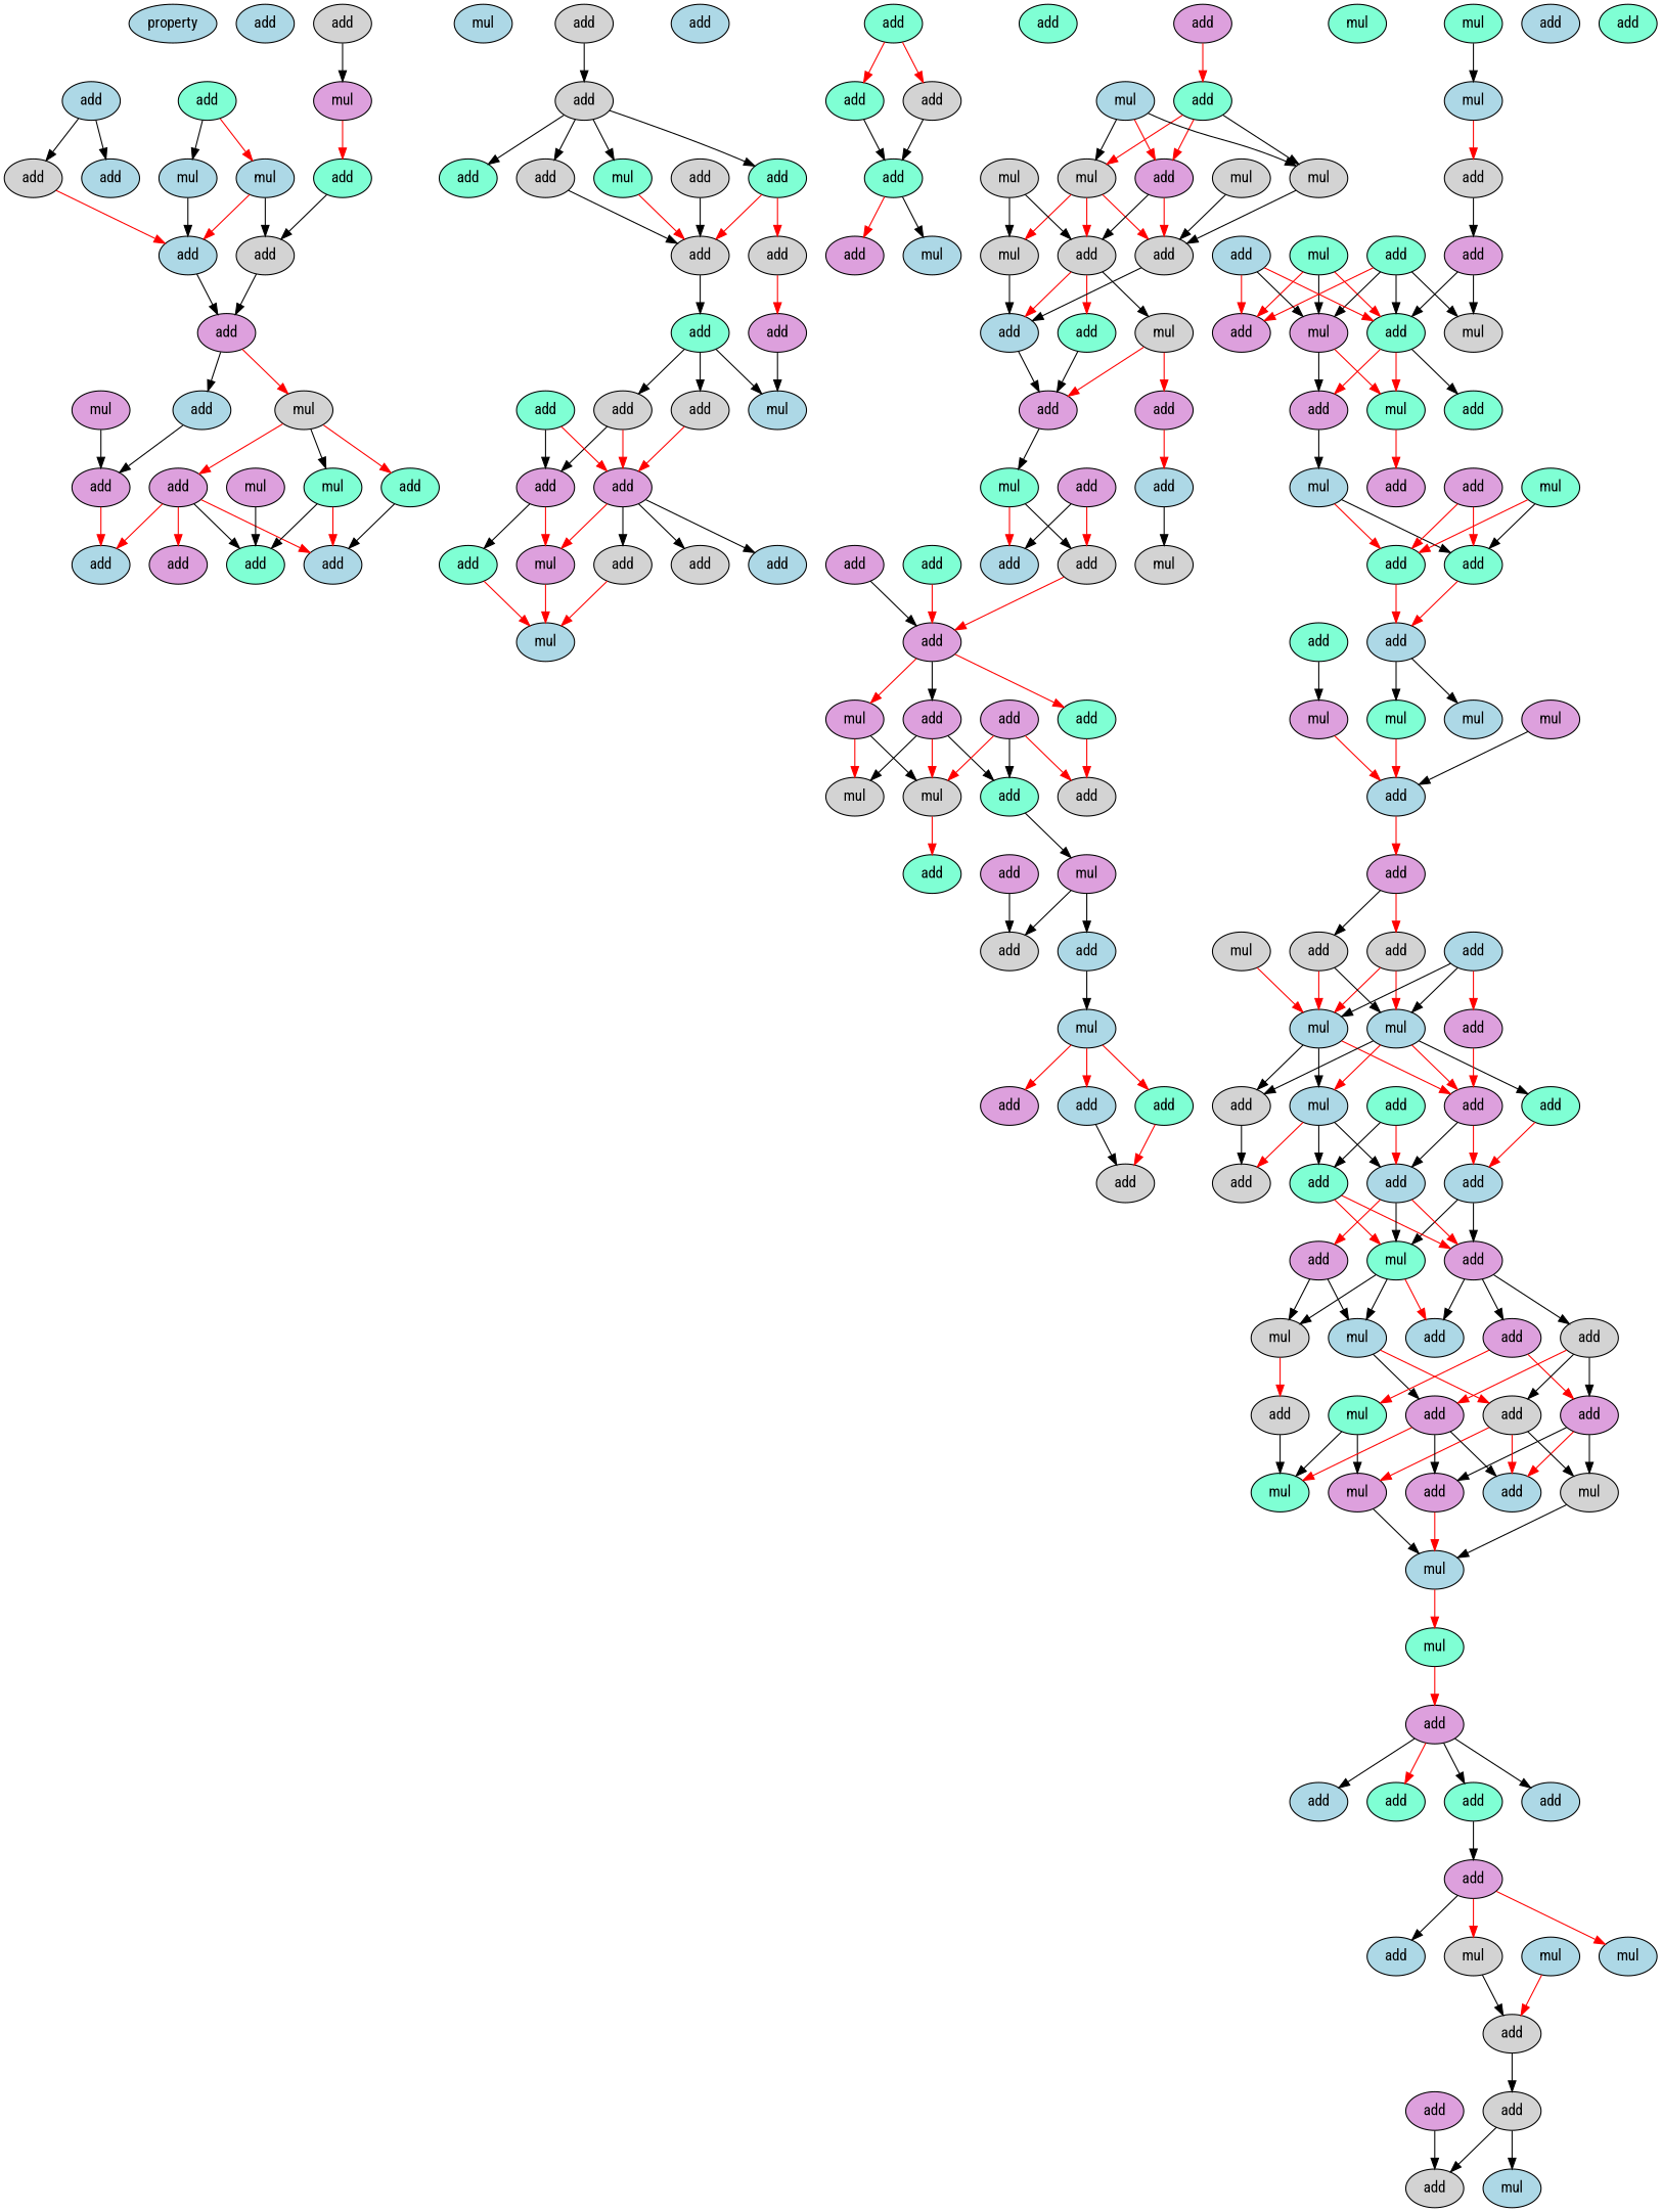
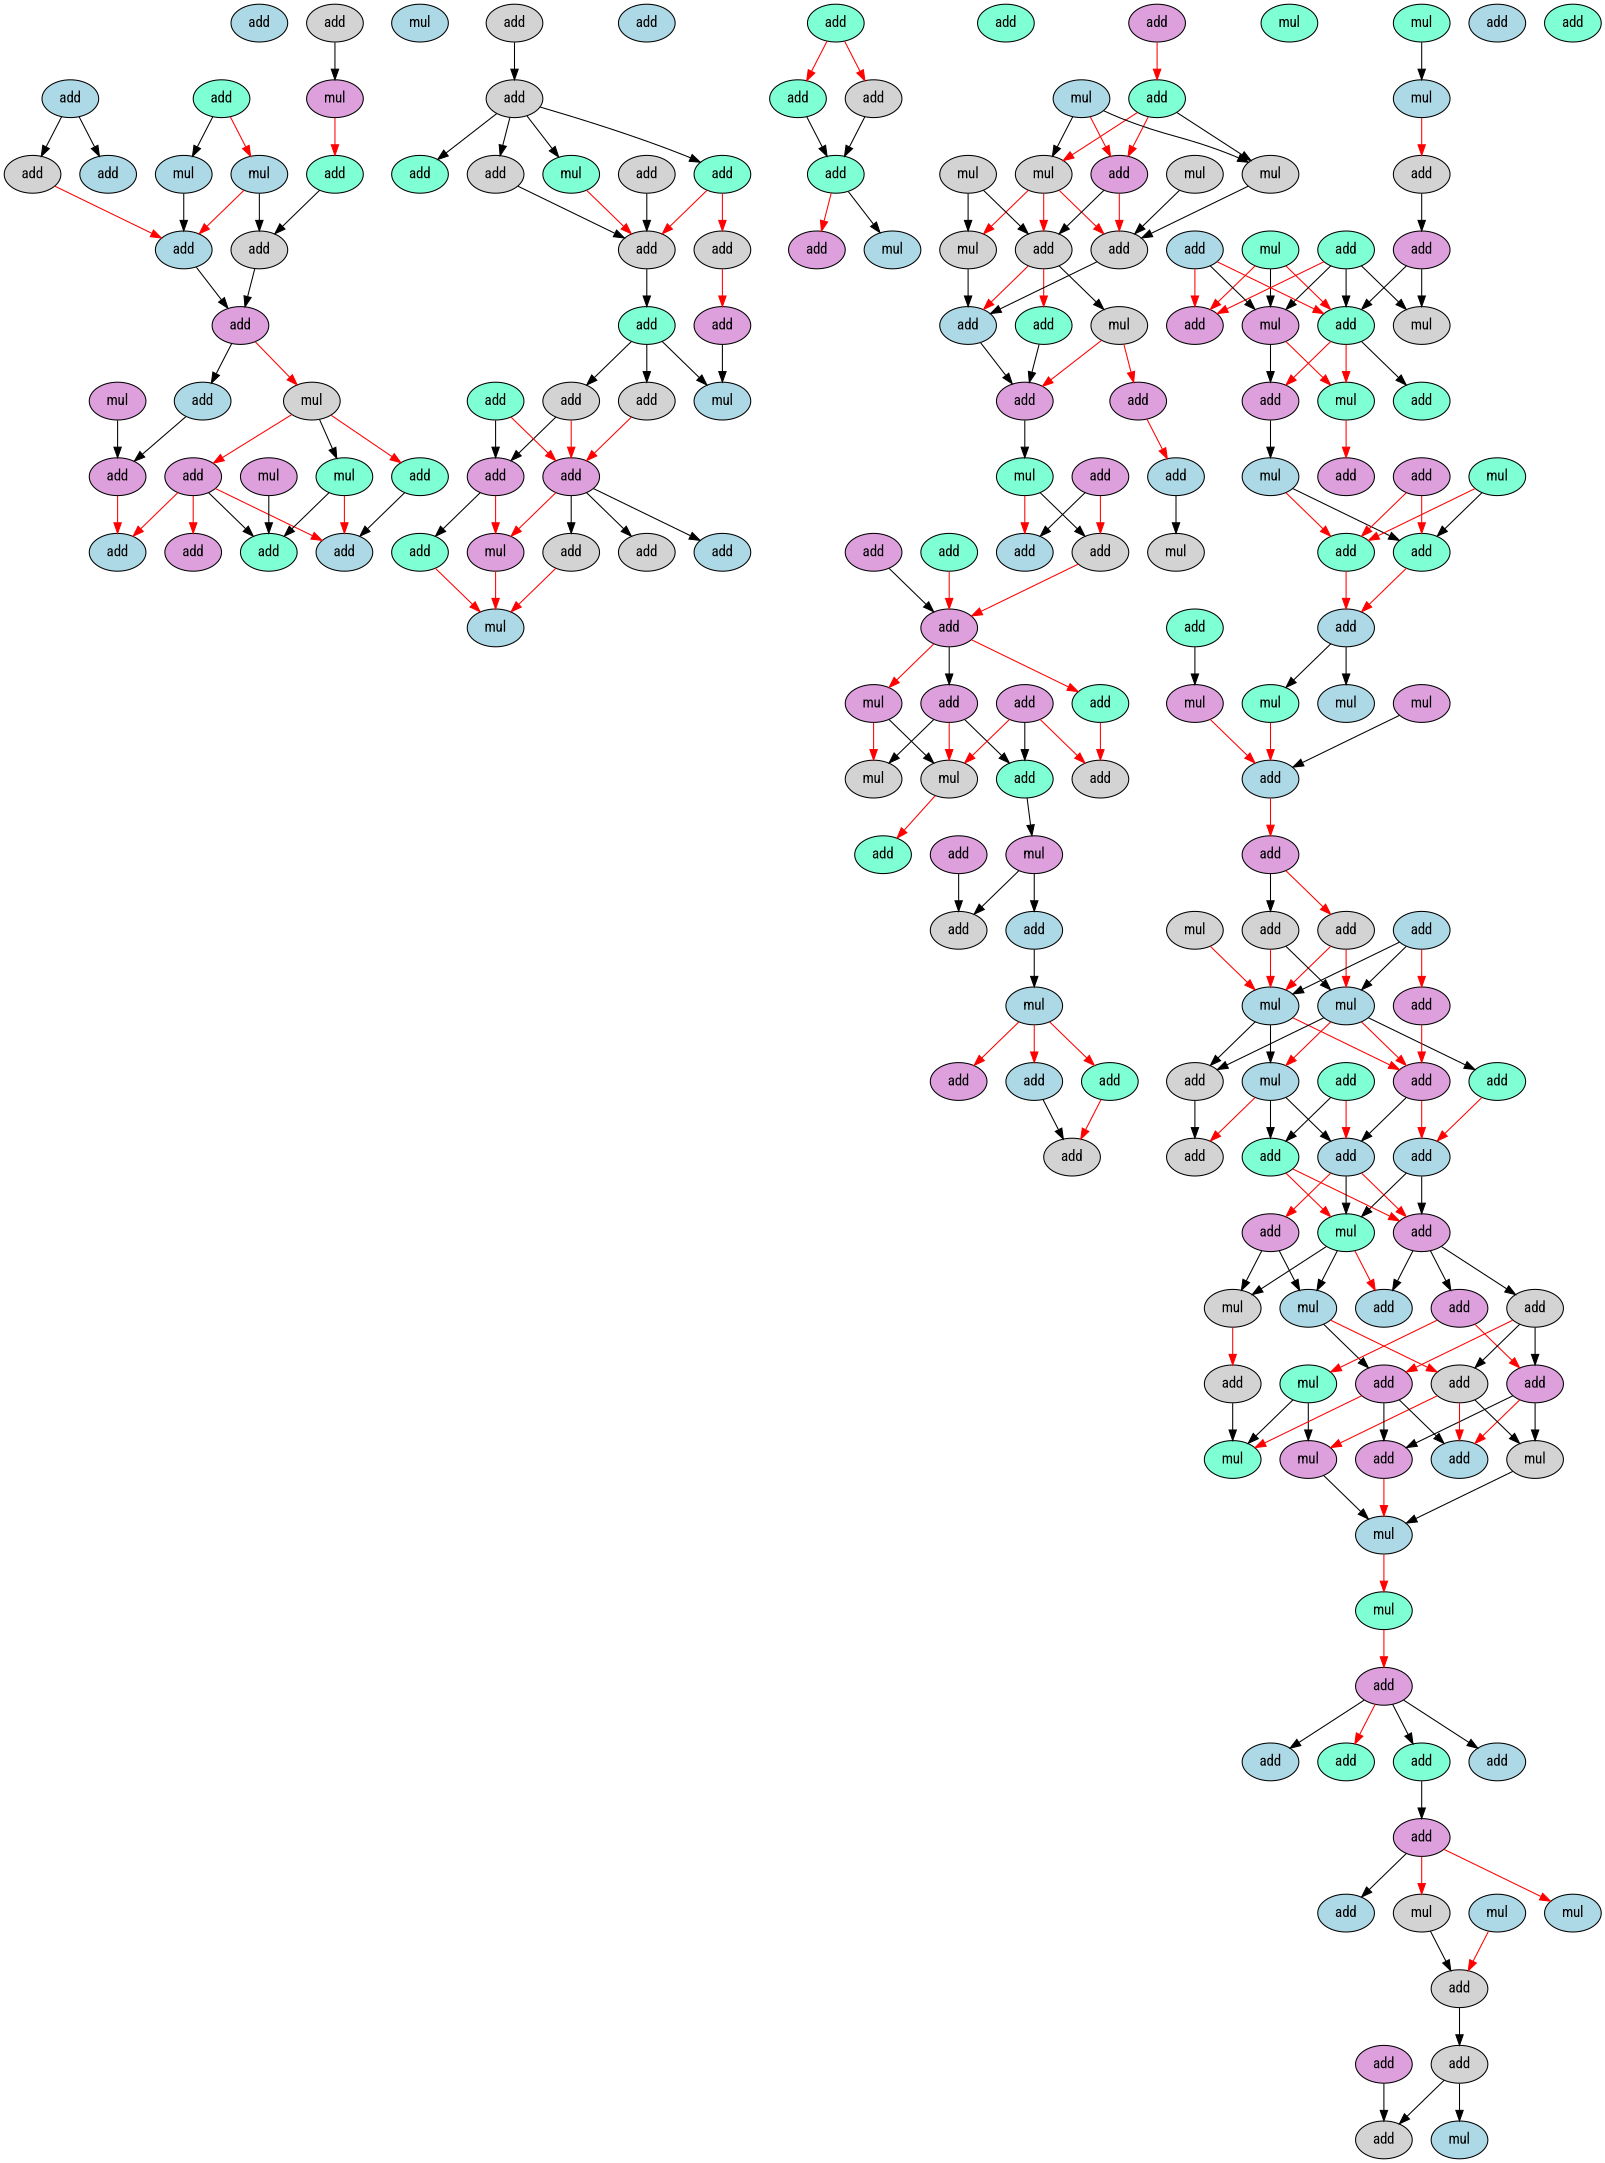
  digraph {
    fontname="Roboto Condensed"
    node [fontcolor=black style=filled fillcolor=lightblue fontname="Roboto Condensed"]
    edge [color=black fontname="Roboto Condensed"]
-   property [lf=1.2 mul=2]
    n2 [label=add]
    n3 [label=add fillcolor=lightgrey]
    n4 [label=mul fillcolor=plum]
    n5 [label=mul]
    n6 [label=add fillcolor=aquamarine]
    n7 [label=mul]
    n8 [label=mul]
    n9 [label=add fillcolor=aquamarine]
    n10 [label=add]
    n11 [label=add]
    n12 [label=add fillcolor=lightgrey]
    n13 [label=add]
    n14 [label=add fillcolor=lightgrey]
    n15 [label=add fillcolor=plum]
    n16 [label=mul fillcolor=lightgrey]
    n17 [label=add]
    n18 [label=add fillcolor=plum]
    n19 [label=add fillcolor=aquamarine]
    n20 [label=mul fillcolor=aquamarine]
    n21 [label=mul fillcolor=plum]
    n22 [label=add fillcolor=plum]
    n23 [label=add]
    n24 [label=add fillcolor=aquamarine]
    n25 [label=add fillcolor=plum]
    n26 [label=add]
    n27 [label=mul fillcolor=plum]
    n28 [label=add fillcolor=lightgrey]
    n29 [label=add fillcolor=lightgrey]
    n30 [label=add fillcolor=aquamarine]
    n31 [label=add fillcolor=lightgrey]
    n32 [label=mul fillcolor=aquamarine]
    n33 [label=add fillcolor=aquamarine]
    n34 [label=add fillcolor=lightgrey]
    n35 [label=add fillcolor=lightgrey]
    n36 [label=add fillcolor=lightgrey]
    n37 [label=add fillcolor=plum]
    n38 [label=add fillcolor=aquamarine]
    n39 [label=add fillcolor=lightgrey]
    n40 [label=add fillcolor=lightgrey]
    n41 [label=mul]
    n42 [label=add fillcolor=plum]
    n43 [label=add fillcolor=plum]
    n44 [label=add fillcolor=aquamarine]
    n45 [label=add]
    n46 [label=mul fillcolor=plum]
    n47 [label=add fillcolor=aquamarine]
    n48 [label=add]
    n49 [label=add fillcolor=lightgrey]
    n50 [label=add fillcolor=lightgrey]
    n51 [label=mul]
    n52 [label=add fillcolor=aquamarine]
    n53 [label=add fillcolor=aquamarine]
    n54 [label=add fillcolor=lightgrey]
    n55 [label=add fillcolor=aquamarine]
    n56 [label=add fillcolor=plum]
    n57 [label=mul]
    n58 [label=add fillcolor=aquamarine]
    n59 [label=add fillcolor=plum]
    n60 [label=add fillcolor=aquamarine]
    n61 [label=mul fillcolor=lightgrey]
    n62 [label=mul fillcolor=lightgrey]
    n63 [label=add fillcolor=plum]
    n64 [label=mul]
    n65 [label=mul fillcolor=lightgrey]
    n66 [label=mul fillcolor=lightgrey]
    n67 [label=add fillcolor=lightgrey]
    n68 [label=add fillcolor=lightgrey]
    n69 [label=mul fillcolor=lightgrey]
    n70 [label=add]
    n71 [label=mul fillcolor=lightgrey]
    n72 [label=add fillcolor=aquamarine]
    n73 [label=add fillcolor=plum]
    n74 [label=add fillcolor=plum]
    n75 [label=add]
    n76 [label=mul fillcolor=aquamarine]
    n77 [label=add fillcolor=plum]
    n78 [label=add]
    n79 [label=add fillcolor=lightgrey]
    n80 [label=mul fillcolor=lightgrey]
    n81 [label=add fillcolor=aquamarine]
    n82 [label=add fillcolor=plum]
    n83 [label=add fillcolor=plum]
    n84 [label=mul fillcolor=plum]
    n85 [label=add fillcolor=plum]
    n86 [label=add fillcolor=aquamarine]
    n87 [label=mul fillcolor=lightgrey]
    n88 [label=mul fillcolor=lightgrey]
    n89 [label=add fillcolor=aquamarine]
    n90 [label=add fillcolor=lightgrey]
    n91 [label=mul fillcolor=aquamarine]
    n92 [label=add fillcolor=plum]
    n93 [label=add fillcolor=aquamarine]
    n94 [label=mul fillcolor=plum]
    n95 [label=add fillcolor=plum]
    n96 [label=add fillcolor=lightgrey]
    n97 [label=add]
    n98 [label=mul]
    n99 [label=add fillcolor=plum]
    n100 [label=add fillcolor=aquamarine]
    n101 [label=add]
    n102 [label=add fillcolor=lightgrey]
    n103 [label=mul fillcolor=aquamarine]
    n104 [label=mul]
    n105 [label=add fillcolor=lightgrey]
    n106 [label=add fillcolor=plum]
    n107 [label=mul fillcolor=aquamarine]
    n108 [label=add fillcolor=aquamarine]
    n109 [label=mul fillcolor=plum]
    n110 [label=add fillcolor=plum]
    n111 [label=add]
    n112 [label=add fillcolor=aquamarine]
    n113 [label=mul fillcolor=lightgrey]
    n114 [label=add]
    n115 [label=mul fillcolor=aquamarine]
    n116 [label=add fillcolor=aquamarine]
    n117 [label=add fillcolor=plum]
    n118 [label=add fillcolor=plum]
    n119 [label=mul]
    n120 [label=mul fillcolor=aquamarine]
    n121 [label=add fillcolor=aquamarine]
    n122 [label=add fillcolor=aquamarine]
    n123 [label=add fillcolor=plum]
    n124 [label=add]
    n125 [label=add fillcolor=aquamarine]
    n126 [label=mul fillcolor=plum]
    n127 [label=mul fillcolor=aquamarine]
    n128 [label=mul]
    n129 [label=add]
    n130 [label=mul fillcolor=plum]
    n131 [label=add fillcolor=plum]
    n132 [label=add fillcolor=lightgrey]
    n133 [label=add fillcolor=lightgrey]
    n134 [label=mul fillcolor=lightgrey]
    n135 [label=mul]
    n136 [label=add]
    n137 [label=mul]
    n138 [label=add fillcolor=plum]
    n139 [label=mul]
    n140 [label=add fillcolor=plum]
    n141 [label=add fillcolor=lightgrey]
    n142 [label=add fillcolor=aquamarine]
    n143 [label=add]
    n144 [label=add fillcolor=aquamarine]
    n145 [label=add fillcolor=aquamarine]
    n146 [label=add]
    n147 [label=add fillcolor=lightgrey]
    n148 [label=mul fillcolor=aquamarine]
    n149 [label=add fillcolor=plum]
    n150 [label=add fillcolor=plum]
    n151 [label=mul fillcolor=lightgrey]
    n152 [label=add]
    n153 [label=mul]
    n154 [label=add fillcolor=plum]
    n155 [label=add fillcolor=lightgrey]
    n156 [label=add fillcolor=lightgrey]
    n157 [label=mul fillcolor=aquamarine]
    n158 [label=add fillcolor=plum]
    n159 [label=add fillcolor=lightgrey]
    n160 [label=add fillcolor=plum]
    n161 [label=mul fillcolor=aquamarine]
    n162 [label=mul fillcolor=lightgrey]
    n163 [label=mul fillcolor=plum]
    n164 [label=add]
    n165 [label=add fillcolor=plum]
    n166 [label=mul]
    n167 [label=mul fillcolor=aquamarine]
    n168 [label=add fillcolor=plum]
    n169 [label=add]
    n170 [label=add fillcolor=aquamarine]
    n171 [label=add fillcolor=aquamarine]
    n172 [label=add]
    n173 [label=add fillcolor=plum]
    n174 [label=add]
    n175 [label=mul fillcolor=lightgrey]
    n176 [label=mul]
    n177 [label=mul]
    n178 [label=add fillcolor=lightgrey]
    n179 [label=add fillcolor=lightgrey]
    n180 [label=add fillcolor=plum]
    n181 [label=add fillcolor=lightgrey]
    n182 [label=mul]
    n183 [label=add fillcolor=aquamarine]
    n3 -> n4
    n4 -> n9 [color=red]
    n6 -> n7
    n6 -> n8 [color=red]
    n7 -> n13
    n8 -> n13 [color=red]
    n8 -> n14
    n9 -> n14
    n10 -> n11
    n10 -> n12
    n12 -> n13 [color=red]
    n13 -> n15
    n14 -> n15
    n15 -> n16 [color=red]
    n15 -> n17
    n16 -> n18 [color=red]
    n16 -> n19 [color=red]
    n16 -> n20
    n17 -> n22
    n18 -> n23 [color=red]
    n18 -> n24
    n18 -> n25 [color=red]
    n18 -> n26 [color=red]
    n19 -> n26
    n20 -> n24
    n20 -> n26 [color=red]
    n21 -> n22
    n22 -> n23 [color=red]
    n27 -> n24
    n28 -> n29
    n29 -> n30
    n29 -> n31
    n29 -> n32
    n29 -> n33
    n30 -> n34 [color=red]
    n30 -> n35 [color=red]
    n31 -> n35
    n32 -> n35 [color=red]
    n34 -> n37 [color=red]
    n35 -> n38
    n36 -> n35
    n37 -> n41
    n38 -> n39
    n38 -> n40
    n38 -> n41
    n39 -> n42
    n39 -> n43 [color=red]
    n40 -> n43 [color=red]
    n42 -> n46 [color=red]
    n42 -> n47
    n43 -> n46 [color=red]
    n43 -> n48
    n43 -> n49
    n43 -> n50
    n44 -> n42
    n44 -> n43 [color=red]
    n46 -> n51 [color=red]
    n47 -> n51 [color=red]
    n50 -> n51 [color=red]
    n52 -> n53 [color=red]
    n52 -> n54 [color=red]
    n53 -> n55
    n54 -> n55
    n55 -> n56 [color=red]
    n55 -> n57
    n59 -> n60 [color=red]
    n60 -> n61 [color=red]
    n60 -> n62
    n60 -> n63 [color=red]
    n61 -> n66 [color=red]
    n61 -> n67 [color=red]
    n61 -> n68 [color=red]
    n62 -> n68
    n63 -> n67
    n63 -> n68 [color=red]
    n64 -> n61
    n64 -> n62
    n64 -> n63 [color=red]
    n65 -> n66
    n65 -> n67
    n66 -> n70
    n67 -> n70 [color=red]
    n67 -> n71
    n67 -> n72 [color=red]
    n68 -> n70
    n69 -> n68
    n70 -> n74
    n71 -> n73 [color=red]
    n71 -> n74 [color=red]
    n72 -> n74
    n73 -> n75 [color=red]
    n74 -> n76
    n75 -> n80
    n76 -> n78 [color=red]
    n76 -> n79
    n77 -> n78
    n77 -> n79 [color=red]
    n79 -> n82 [color=red]
    n81 -> n82 [color=red]
    n82 -> n84 [color=red]
    n82 -> n85
    n82 -> n86 [color=red]
    n83 -> n82
    n84 -> n87
    n84 -> n88 [color=red]
    n85 -> n87 [color=red]
    n85 -> n88
    n85 -> n89
    n86 -> n90 [color=red]
    n87 -> n93 [color=red]
    n89 -> n94
    n92 -> n87 [color=red]
    n92 -> n89
    n92 -> n90 [color=red]
    n94 -> n96
    n94 -> n97
    n95 -> n96
    n97 -> n98
    n98 -> n99 [color=red]
    n98 -> n100 [color=red]
    n98 -> n101 [color=red]
    n100 -> n102 [color=red]
    n101 -> n102
    n103 -> n104
    n104 -> n105 [color=red]
    n105 -> n106
    n106 -> n108
    n106 -> n113
    n107 -> n108 [color=red]
    n107 -> n109
    n107 -> n110 [color=red]
    n108 -> n115 [color=red]
    n108 -> n116
    n108 -> n117 [color=red]
    n109 -> n115 [color=red]
    n109 -> n117
    n112 -> n108
    n112 -> n109
    n112 -> n110 [color=red]
    n112 -> n113
    n114 -> n108 [color=red]
    n114 -> n109
    n114 -> n110 [color=red]
    n115 -> n118 [color=red]
    n117 -> n119
    n119 -> n121
    n119 -> n122 [color=red]
    n120 -> n121
    n120 -> n122 [color=red]
    n121 -> n124 [color=red]
    n122 -> n124 [color=red]
    n123 -> n121 [color=red]
    n123 -> n122 [color=red]
    n124 -> n127
    n124 -> n128
    n125 -> n126
    n126 -> n129 [color=red]
    n127 -> n129 [color=red]
    n129 -> n131 [color=red]
    n130 -> n129
    n131 -> n132 [color=red]
    n131 -> n133
    n132 -> n135 [color=red]
    n132 -> n137 [color=red]
    n133 -> n135 [color=red]
    n133 -> n137
    n134 -> n135 [color=red]
    n135 -> n139
    n135 -> n140 [color=red]
    n135 -> n141
    n136 -> n135
    n136 -> n137
    n136 -> n138 [color=red]
    n137 -> n139 [color=red]
    n137 -> n140 [color=red]
    n137 -> n141
    n137 -> n142
    n138 -> n140 [color=red]
    n139 -> n145
    n139 -> n146
    n139 -> n147 [color=red]
    n140 -> n143 [color=red]
    n140 -> n146
    n141 -> n147
    n142 -> n143 [color=red]
    n143 -> n148
    n143 -> n149
    n144 -> n145
    n144 -> n146 [color=red]
    n145 -> n148 [color=red]
    n145 -> n149 [color=red]
    n146 -> n148
    n146 -> n149 [color=red]
    n146 -> n150 [color=red]
    n148 -> n151
    n148 -> n152 [color=red]
    n148 -> n153
    n149 -> n152
    n149 -> n154
    n149 -> n155
    n150 -> n151
    n150 -> n153
    n151 -> n156 [color=red]
    n153 -> n159 [color=red]
    n153 -> n160
    n154 -> n157 [color=red]
    n154 -> n158 [color=red]
    n155 -> n158
    n155 -> n159
    n155 -> n160 [color=red]
    n156 -> n161
    n157 -> n161
    n157 -> n163
    n158 -> n162
    n158 -> n164 [color=red]
    n158 -> n165
    n159 -> n162
    n159 -> n163 [color=red]
    n159 -> n164 [color=red]
    n160 -> n161 [color=red]
    n160 -> n164
    n160 -> n165
    n162 -> n166
    n163 -> n166
    n165 -> n166 [color=red]
    n166 -> n167 [color=red]
    n167 -> n168 [color=red]
    n168 -> n169
    n168 -> n170 [color=red]
    n168 -> n171
    n168 -> n172
    n171 -> n173
    n173 -> n174
    n173 -> n175 [color=red]
    n173 -> n176 [color=red]
    n175 -> n178
    n177 -> n178 [color=red]
    n178 -> n179
    n179 -> n181
    n179 -> n182
    n180 -> n181
  }
